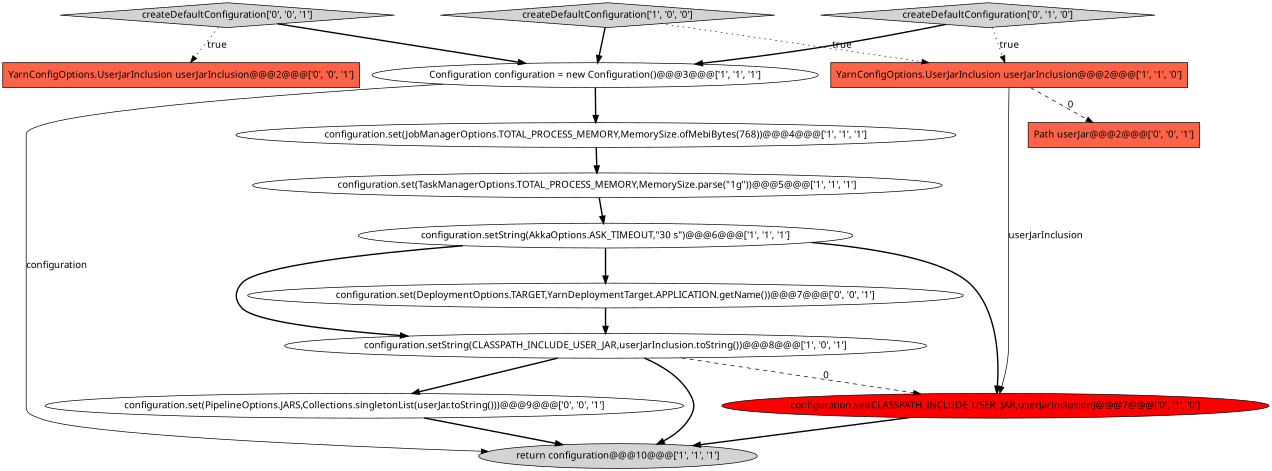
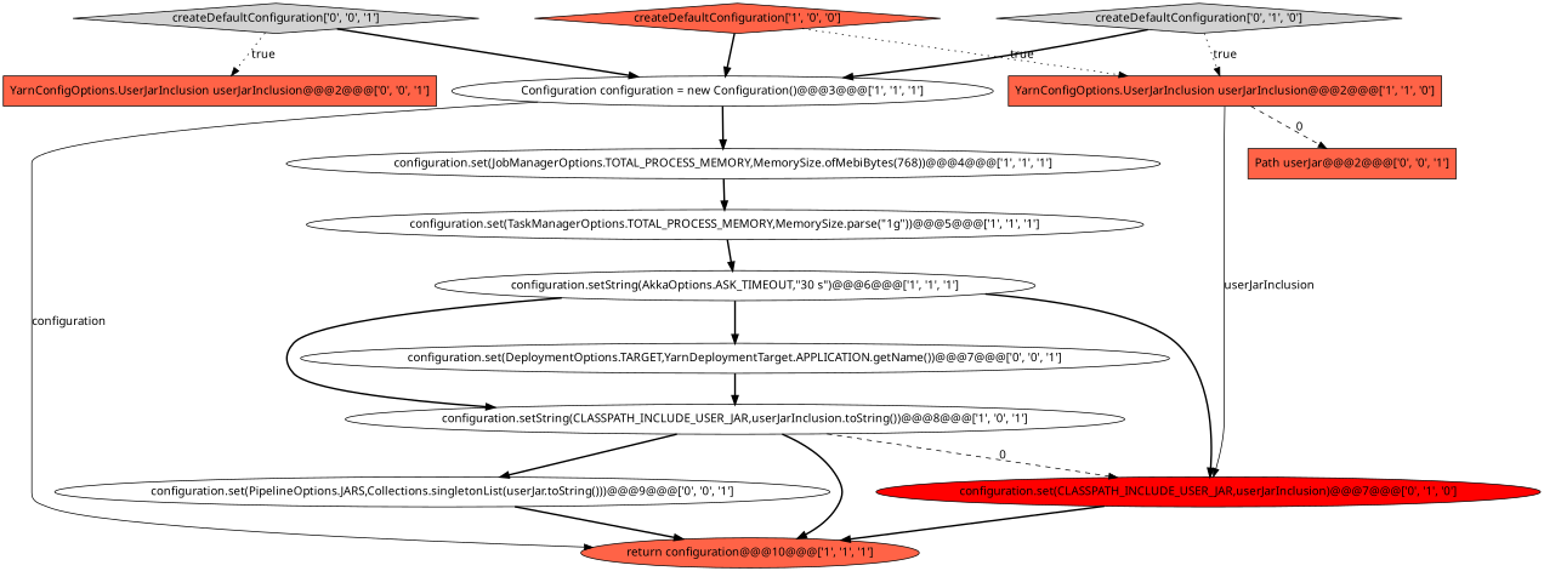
  digraph {
    fontname="Noto Sans"
    node [fillcolor=white fontname="Noto Sans" shape=ellipse style=filled]
    edge [fontname="Noto Sans" style=bold]
    n1 [label="configuration.setString(AkkaOptions.ASK_TIMEOUT,\"30 s\")@@@6@@@['1', '1', '1']"]
    n2 [label="configuration.setString(CLASSPATH_INCLUDE_USER_JAR,userJarInclusion.toString())@@@8@@@['1', '0', '1']"]
    n3 [fillcolor=red label="configuration.set(CLASSPATH_INCLUDE_USER_JAR,userJarInclusion)@@@7@@@['0', '1', '0']"]
    n4 [label="configuration.set(DeploymentOptions.TARGET,YarnDeploymentTarget.APPLICATION.getName())@@@7@@@['0', '0', '1']"]
    n5 [label="configuration.set(PipelineOptions.JARS,Collections.singletonList(userJar.toString()))@@@9@@@['0', '0', '1']"]
-   n6 [fillcolor=lightgray label="return configuration@@@10@@@['1', '1', '1']"]
+   n6 [fillcolor=tomato label="return configuration@@@10@@@['1', '1', '1']"]
    n7 [fillcolor=tomato label="Path userJar@@@2@@@['0', '0', '1']" shape=box]
    n8 [fillcolor=tomato label="YarnConfigOptions.UserJarInclusion userJarInclusion@@@2@@@['0', '0', '1']" shape=box]
    n9 [fillcolor=lightgray label="createDefaultConfiguration['0', '0', '1']" shape=diamond]
    n10 [label="Configuration configuration = new Configuration()@@@3@@@['1', '1', '1']"]
    n11 [label="configuration.set(JobManagerOptions.TOTAL_PROCESS_MEMORY,MemorySize.ofMebiBytes(768))@@@4@@@['1', '1', '1']"]
    n12 [fillcolor=lightgray label="createDefaultConfiguration['0', '1', '0']" shape=diamond]
    n13 [fillcolor=tomato label="YarnConfigOptions.UserJarInclusion userJarInclusion@@@2@@@['1', '1', '0']" shape=box]
    n14 [label="configuration.set(TaskManagerOptions.TOTAL_PROCESS_MEMORY,MemorySize.parse(\"1g\"))@@@5@@@['1', '1', '1']"]
-   n15 [fillcolor=lightgray label="createDefaultConfiguration['1', '0', '0']" shape=diamond]
+   n15 [fillcolor=tomato label="createDefaultConfiguration['1', '0', '0']" shape=diamond]
    n1 -> n2
    n1 -> n3
    n1 -> n4
    n2 -> n3 [label=0 style=dashed]
    n2 -> n5
    n2 -> n6
    n3 -> n6
    n4 -> n2
    n5 -> n6
    n9 -> n8 [label=true style=dotted]
    n9 -> n10
    n10 -> n6 [label=configuration style=solid]
    n10 -> n11
    n11 -> n14
    n12 -> n10
    n12 -> n13 [label=true style=dotted]
    n13 -> n3 [label=userJarInclusion style=solid]
    n13 -> n7 [label=0 style=dashed]
    n14 -> n1
    n15 -> n10
    n15 -> n13 [label=true style=dotted]
  }
